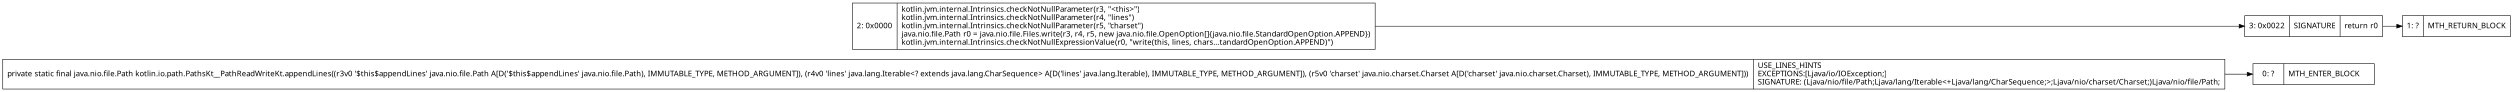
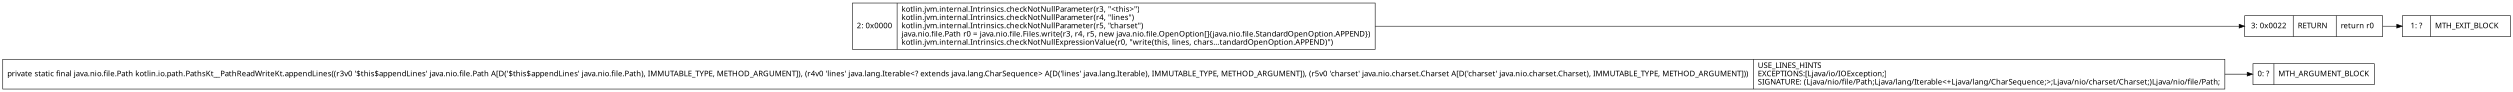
  digraph {
    fontname="Noto Sans"
    rankdir=LR
    node [fontname="Noto Sans" shape=record]
    edge [fontname="Noto Sans"]
-   n1 [label="{0\:\ ?|MTH_ENTER_BLOCK\l}"]
+   n1 [label="{0\:\ ?|MTH_ARGUMENT_BLOCK\l}"]
    n2 [label="{2\:\ 0x0000|kotlin.jvm.internal.Intrinsics.checkNotNullParameter(r3, \"\<this\>\")\lkotlin.jvm.internal.Intrinsics.checkNotNullParameter(r4, \"lines\")\lkotlin.jvm.internal.Intrinsics.checkNotNullParameter(r5, \"charset\")\ljava.nio.file.Path r0 = java.nio.file.Files.write(r3, r4, r5, new java.nio.file.OpenOption[]\{java.nio.file.StandardOpenOption.APPEND\})\lkotlin.jvm.internal.Intrinsics.checkNotNullExpressionValue(r0, \"write(this, lines, chars…tandardOpenOption.APPEND)\")\l}"]
-   n3 [label="{3\:\ 0x0022|SIGNATURE\l|return r0\l}"]
-   n4 [label="{1\:\ ?|MTH_RETURN_BLOCK\l}"]
+   n3 [label="{3\:\ 0x0022|RETURN\l|return r0\l}"]
+   n4 [label="{1\:\ ?|MTH_EXIT_BLOCK\l}"]
    n5 [label="{private static final java.nio.file.Path kotlin.io.path.PathsKt__PathReadWriteKt.appendLines((r3v0 '$this$appendLines' java.nio.file.Path A[D('$this$appendLines' java.nio.file.Path), IMMUTABLE_TYPE, METHOD_ARGUMENT]), (r4v0 'lines' java.lang.Iterable\<? extends java.lang.CharSequence\> A[D('lines' java.lang.Iterable), IMMUTABLE_TYPE, METHOD_ARGUMENT]), (r5v0 'charset' java.nio.charset.Charset A[D('charset' java.nio.charset.Charset), IMMUTABLE_TYPE, METHOD_ARGUMENT]))  | USE_LINES_HINTS\lEXCEPTIONS:[Ljava\/io\/IOException;]\lSIGNATURE: (Ljava\/nio\/file\/Path;Ljava\/lang\/Iterable\<+Ljava\/lang\/CharSequence;\>;Ljava\/nio\/charset\/Charset;)Ljava\/nio\/file\/Path;\l}"]
    n2 -> n3
    n3 -> n4
    n5 -> n1
  }
